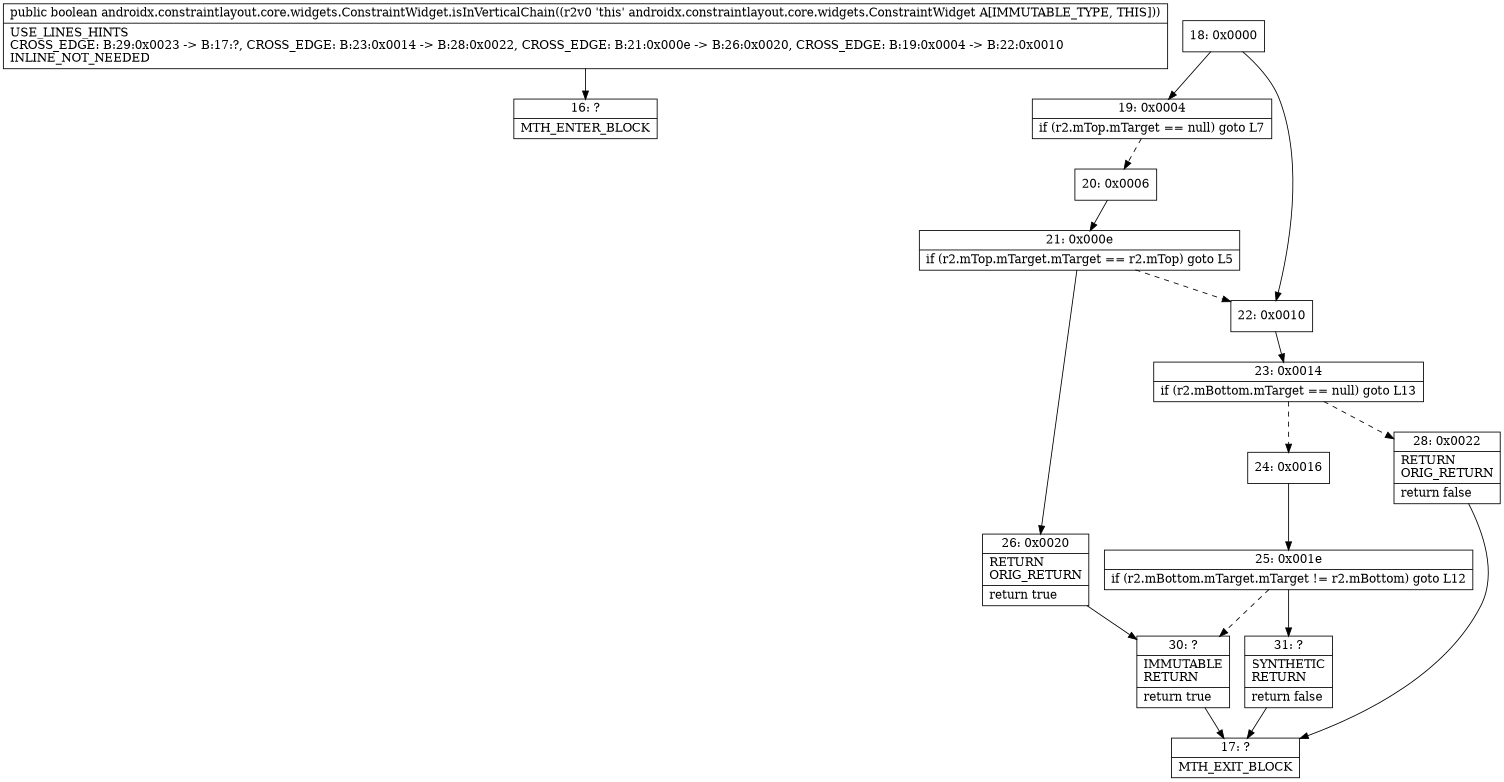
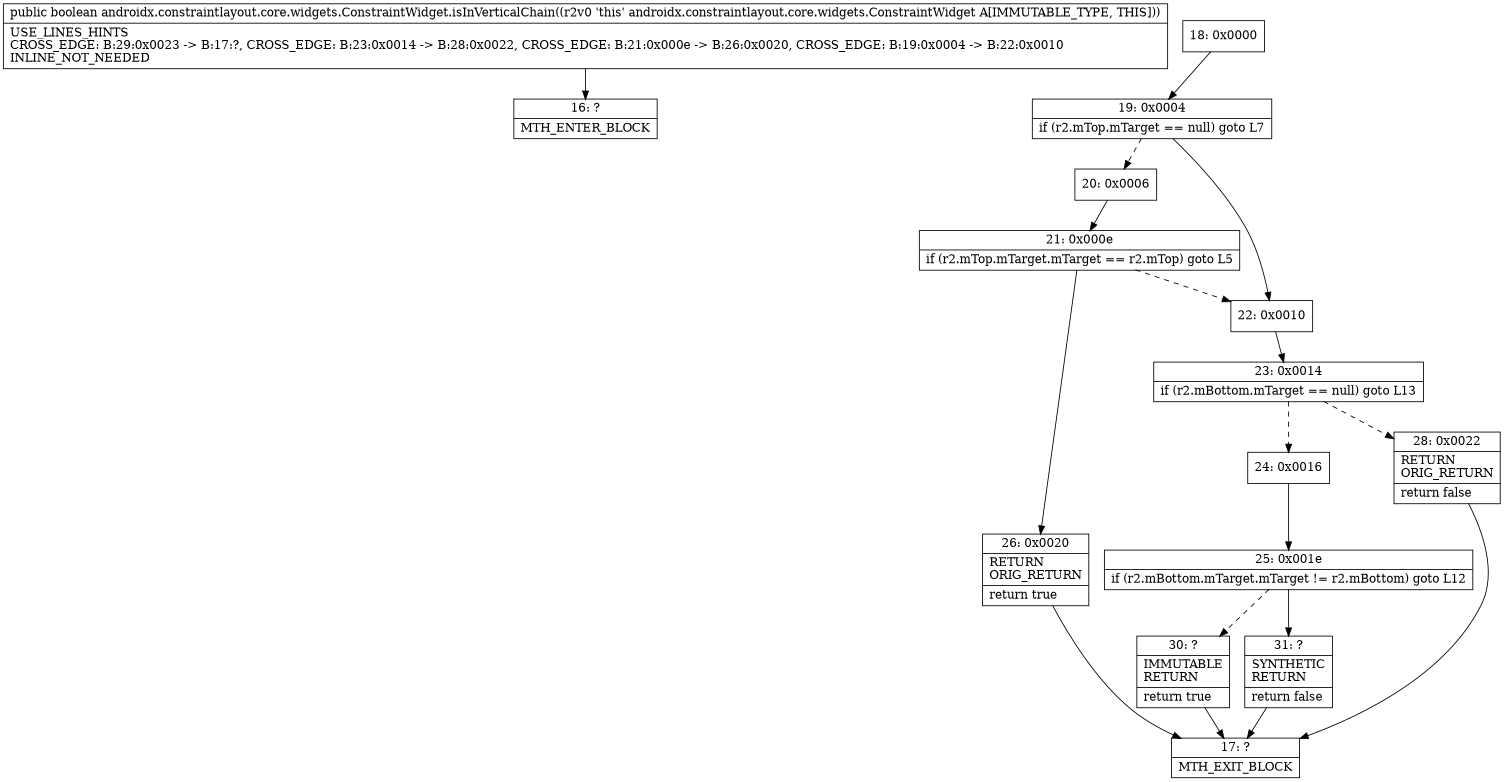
  digraph {
    node [shape=record]
    n1 [label="{16\:\ ?|MTH_ENTER_BLOCK\l}"]
    n2 [label="{18\:\ 0x0000}"]
    n3 [label="{19\:\ 0x0004|if (r2.mTop.mTarget == null) goto L7\l}"]
    n4 [label="{20\:\ 0x0006}"]
    n5 [label="{22\:\ 0x0010}"]
    n6 [label="{21\:\ 0x000e|if (r2.mTop.mTarget.mTarget == r2.mTop) goto L5\l}"]
    n7 [label="{23\:\ 0x0014|if (r2.mBottom.mTarget == null) goto L13\l}"]
    n8 [label="{26\:\ 0x0020|RETURN\lORIG_RETURN\l|return true\l}"]
    n9 [label="{17\:\ ?|MTH_EXIT_BLOCK\l}"]
    n10 [label="{24\:\ 0x0016}"]
    n11 [label="{28\:\ 0x0022|RETURN\lORIG_RETURN\l|return false\l}"]
    n12 [label="{25\:\ 0x001e|if (r2.mBottom.mTarget.mTarget != r2.mBottom) goto L12\l}"]
    n13 [label="{30\:\ ?|IMMUTABLE\lRETURN\l|return true\l}"]
    n14 [label="{31\:\ ?|SYNTHETIC\lRETURN\l|return false\l}"]
    n15 [label="{public boolean androidx.constraintlayout.core.widgets.ConstraintWidget.isInVerticalChain((r2v0 'this' androidx.constraintlayout.core.widgets.ConstraintWidget A[IMMUTABLE_TYPE, THIS]))  | USE_LINES_HINTS\lCROSS_EDGE: B:29:0x0023 \-\> B:17:?, CROSS_EDGE: B:23:0x0014 \-\> B:28:0x0022, CROSS_EDGE: B:21:0x000e \-\> B:26:0x0020, CROSS_EDGE: B:19:0x0004 \-\> B:22:0x0010\lINLINE_NOT_NEEDED\l}"]
    n2 -> n3
    n3 -> n4 [style=dashed]
-   n2 -> n5
+   n3 -> n5
    n4 -> n6
    n5 -> n7
    n6 -> n5 [style=dashed]
    n6 -> n8
    n7 -> n10 [style=dashed]
    n7 -> n11 [style=dashed]
-   n8 -> n13
+   n8 -> n9
    n10 -> n12
    n11 -> n9
    n12 -> n13 [style=dashed]
    n12 -> n14
    n13 -> n9
    n14 -> n9
    n15 -> n1
  }
